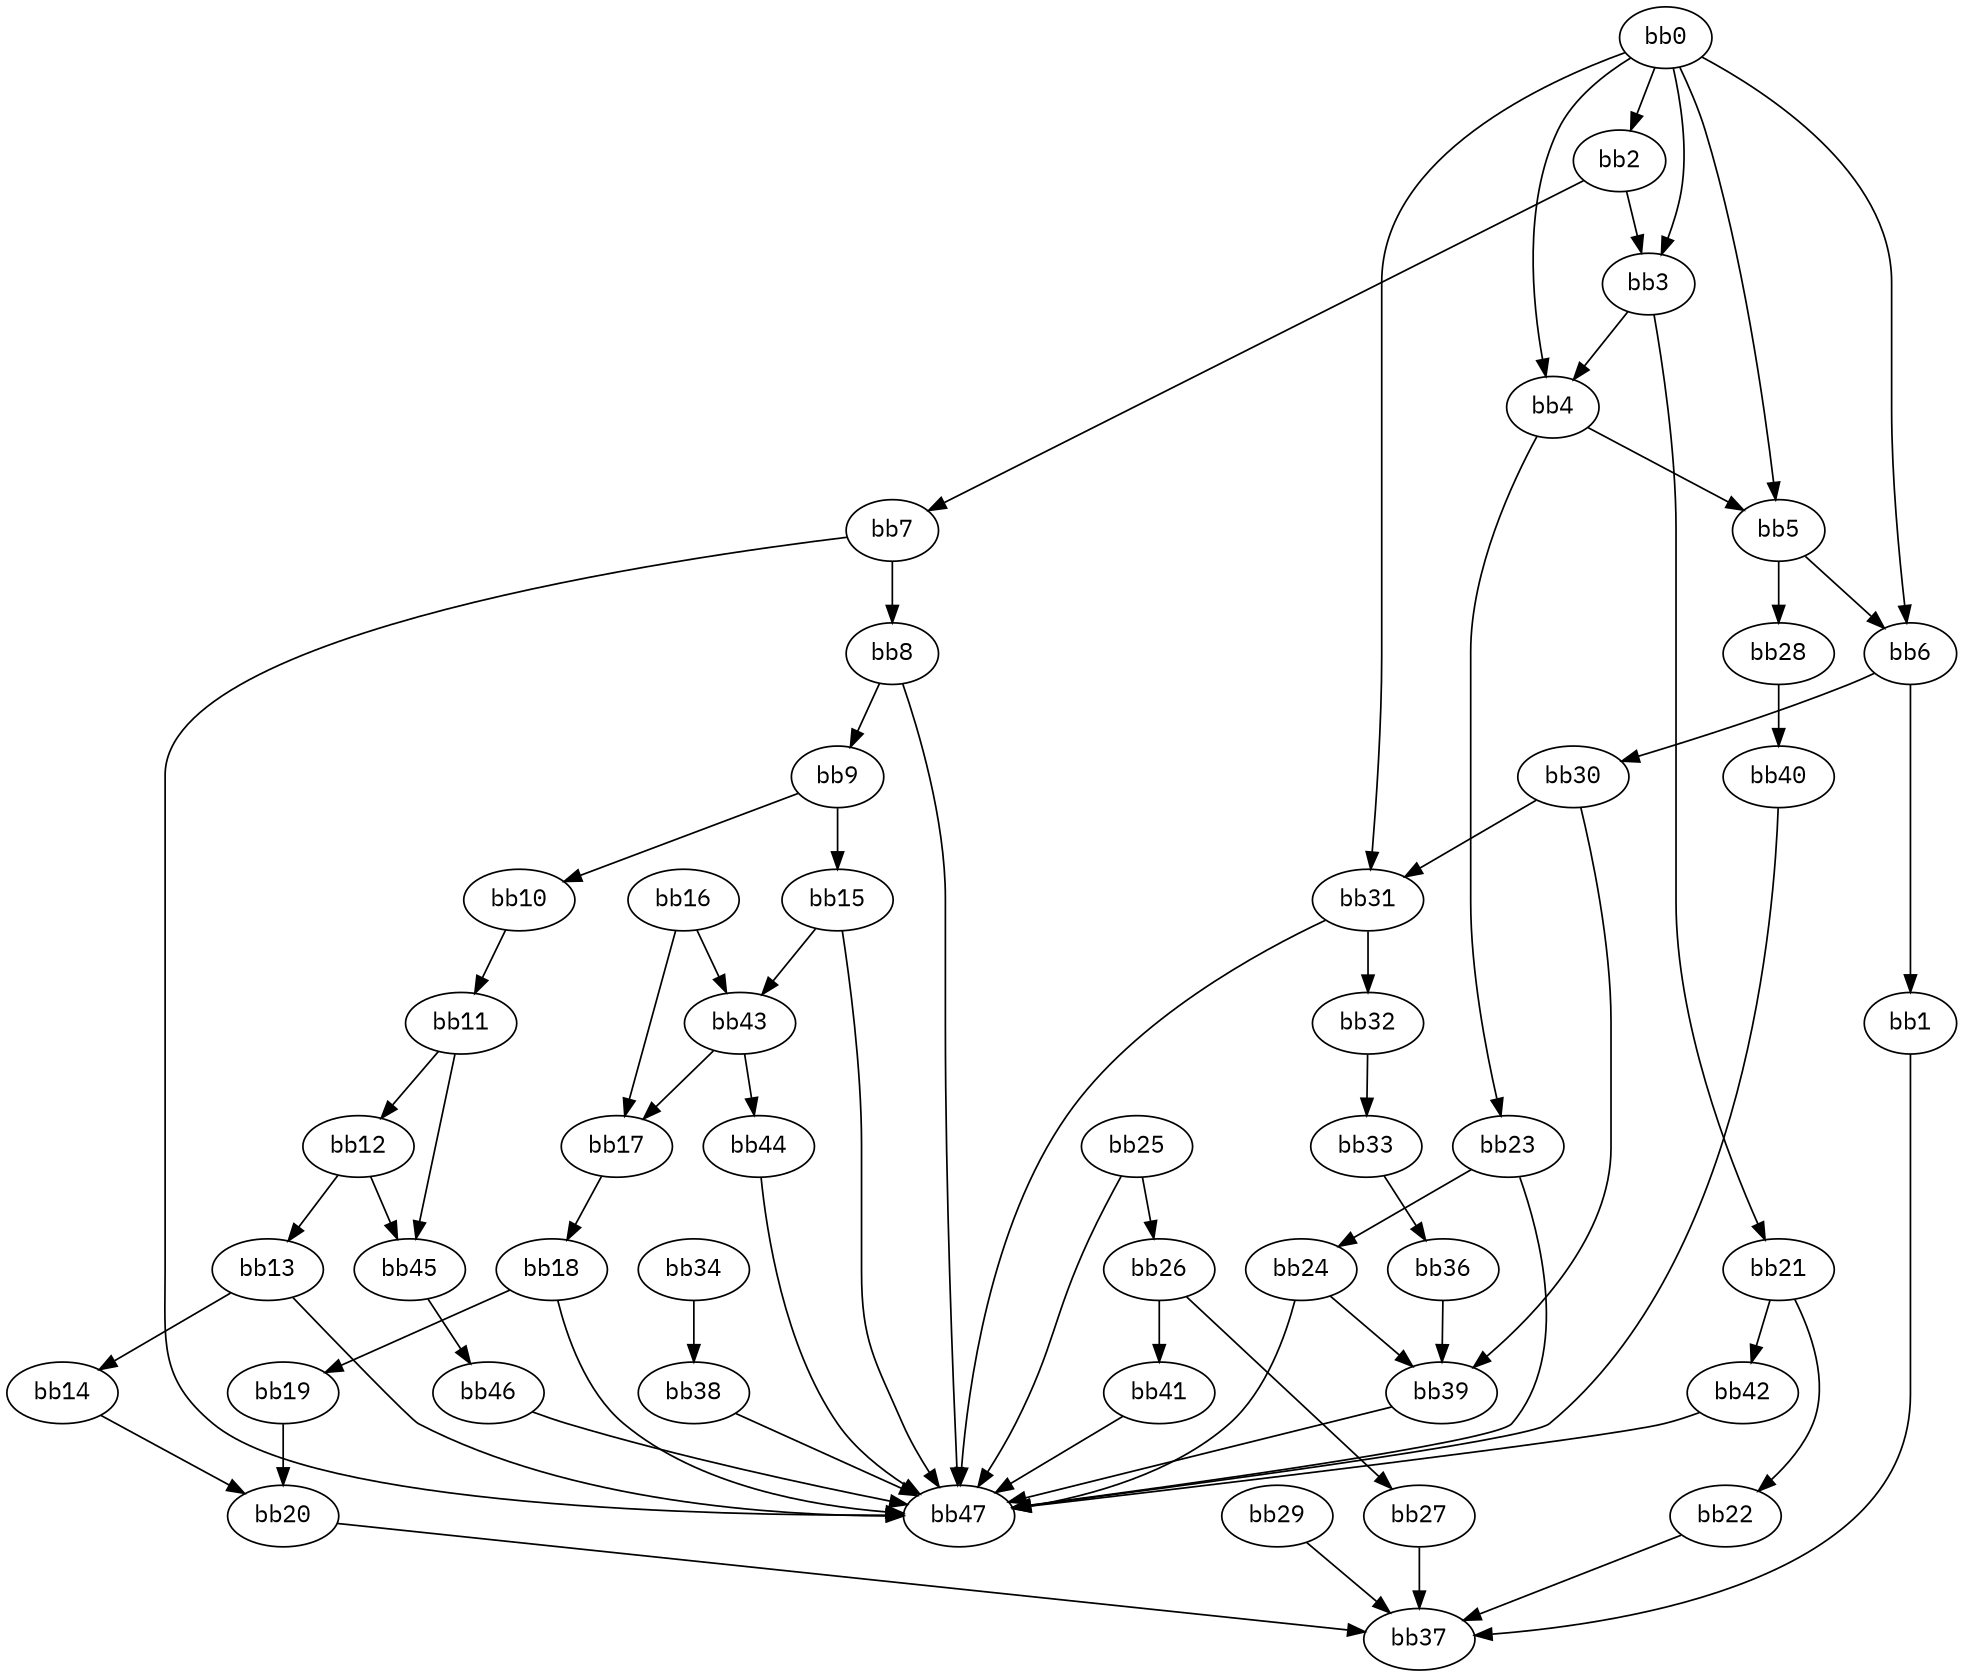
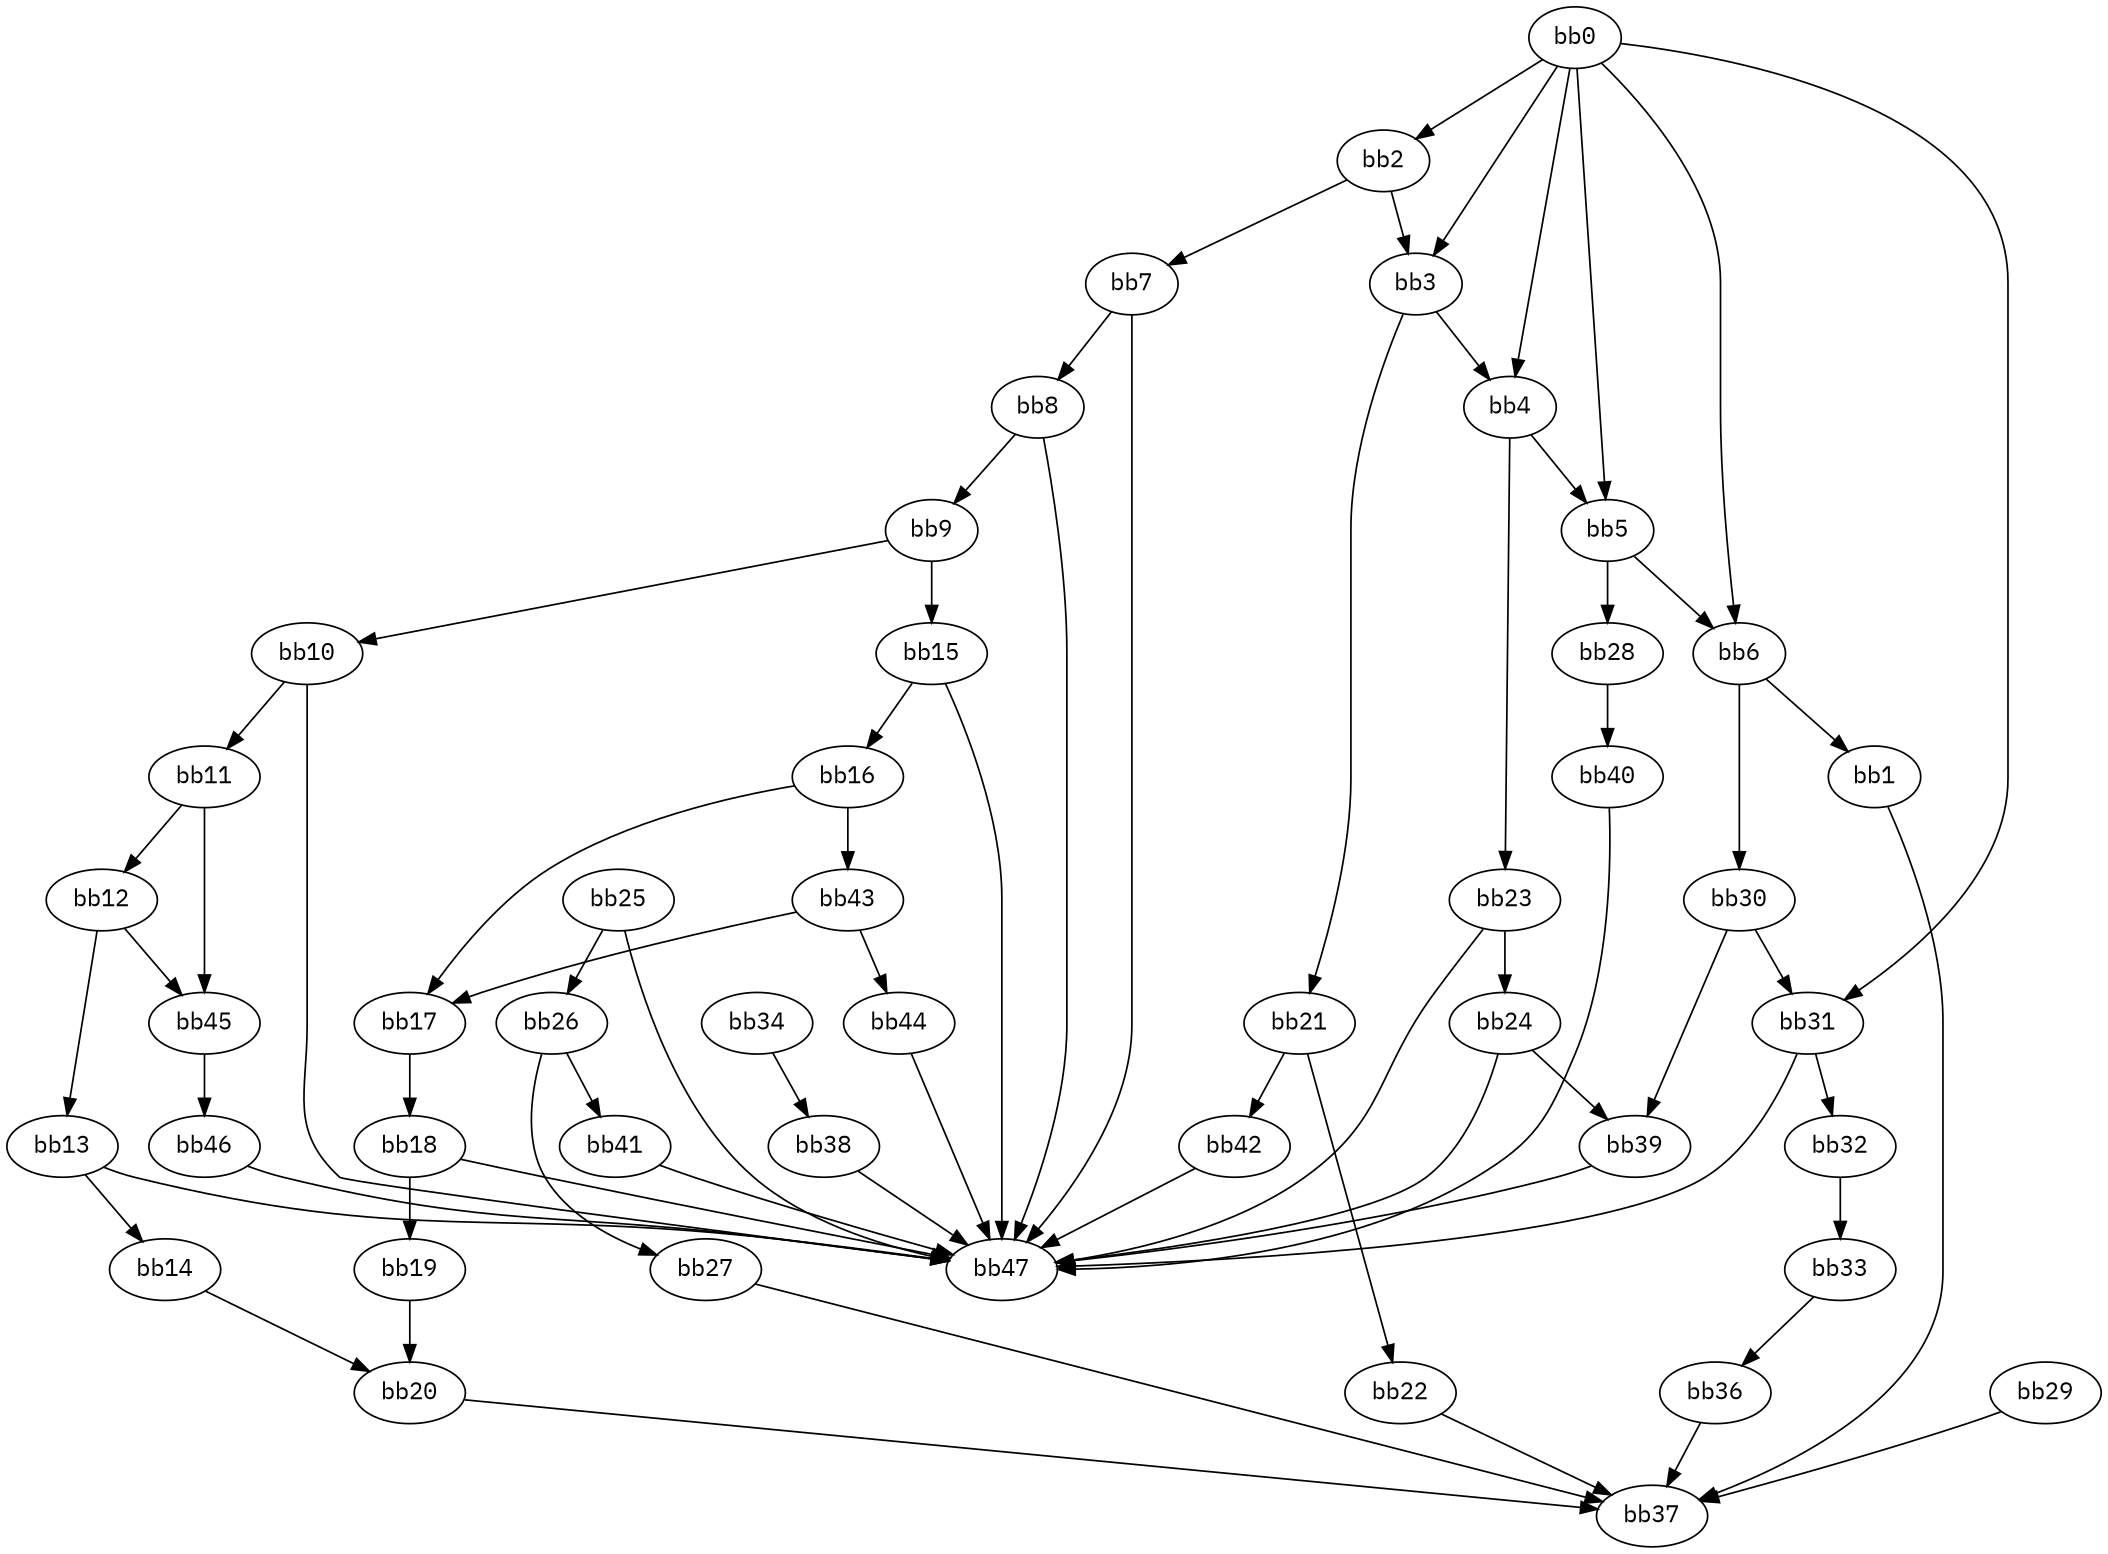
  digraph {
    fontname="IBM Plex Mono"
    node [fontname="IBM Plex Mono"]
    edge [fontname="IBM Plex Mono"]
    n1 [label="bb0\l"]
    n2 [label="bb2\l"]
    n3 [label="bb3\l"]
    n4 [label="bb4\l"]
    n5 [label="bb5\l"]
    n6 [label="bb6\l"]
    n7 [label="bb31\l"]
    n8 [label="bb1\l"]
    n9 [label="bb37\l"]
    n10 [label="bb7\l"]
    n11 [label="bb21\l"]
    n12 [label="bb23\l"]
    n13 [label="bb28\l"]
    n14 [label="bb30\l"]
    n15 [label="bb8\l"]
    n16 [label="bb47\l"]
    n17 [label="bb22\l"]
    n18 [label="bb42\l"]
    n19 [label="bb24\l"]
    n20 [label="bb40\l"]
    n21 [label="bb39\l"]
    n22 [label="bb9\l"]
    n23 [label="bb10\l"]
    n24 [label="bb15\l"]
    n25 [label="bb11\l"]
    n26 [label="bb16\l"]
    n27 [label="bb12\l"]
    n28 [label="bb45\l"]
    n29 [label="bb13\l"]
    n30 [label="bb46\l"]
    n31 [label="bb14\l"]
    n32 [label="bb20\l"]
    n33 [label="bb17\l"]
    n34 [label="bb43\l"]
    n35 [label="bb18\l"]
    n36 [label="bb44\l"]
    n37 [label="bb19\l"]
    n38 [label="bb25\l"]
    n39 [label="bb26\l"]
    n40 [label="bb27\l"]
    n41 [label="bb41\l"]
    n42 [label="bb29\l"]
    n43 [label="bb32\l"]
    n44 [label="bb33\l"]
    n45 [label="bb36\l"]
    n46 [label="bb34\l"]
    n47 [label="bb38\l"]
    n1 -> n2
    n1 -> n3
    n1 -> n4
    n1 -> n5
    n1 -> n6
    n1 -> n7
    n2 -> n3
    n2 -> n10
    n3 -> n4
    n3 -> n11
    n4 -> n5
    n4 -> n12
    n5 -> n6
    n5 -> n13
    n6 -> n8
    n6 -> n14
    n7 -> n16
    n7 -> n43
    n8 -> n9
    n10 -> n15
    n10 -> n16
    n11 -> n17
    n11 -> n18
    n12 -> n16
    n12 -> n19
    n13 -> n20
    n14 -> n7
    n14 -> n21
    n15 -> n16
    n15 -> n22
    n17 -> n9
    n18 -> n16
    n19 -> n16
    n19 -> n21
    n20 -> n16
    n21 -> n16
    n22 -> n23
    n22 -> n24
+   n23 -> n16
    n23 -> n25
    n24 -> n16
-   n24 -> n34
+   n24 -> n26
    n25 -> n27
    n25 -> n28
    n26 -> n33
    n26 -> n34
    n27 -> n28
    n27 -> n29
    n28 -> n30
    n29 -> n16
    n29 -> n31
    n30 -> n16
    n31 -> n32
    n32 -> n9
    n33 -> n35
    n34 -> n33
    n34 -> n36
    n35 -> n16
    n35 -> n37
    n36 -> n16
    n37 -> n32
    n38 -> n16
    n38 -> n39
    n39 -> n40
    n39 -> n41
    n40 -> n9
    n41 -> n16
    n42 -> n9
    n43 -> n44
    n44 -> n45
-   n45 -> n21
+   n45 -> n9
    n46 -> n47
    n47 -> n16
  }
